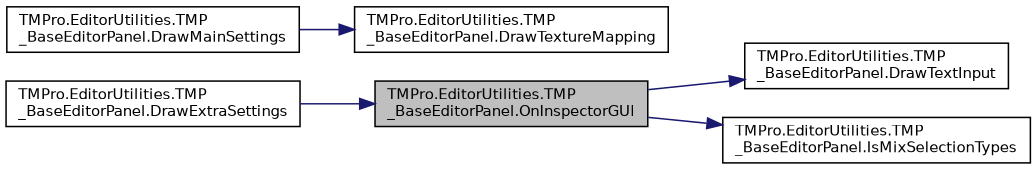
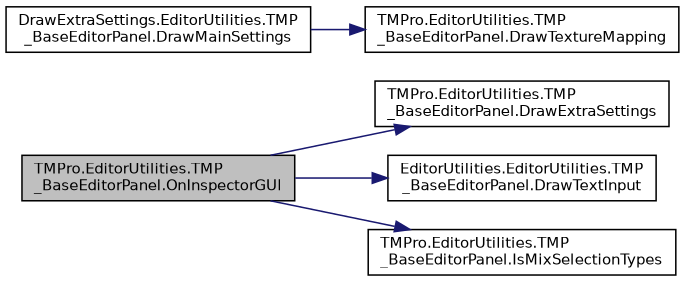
  digraph {
    rankdir=LR
    node [color=black fillcolor=white fontname=Helvetica fontsize=10 shape=record style=filled]
    edge [color=midnightblue fontname=Helvetica fontsize=10 labelfontname=Helvetica labelfontsize=10 style=solid]
    n1 [fillcolor=grey75 fontcolor=black height=0.2 label="TMPro.EditorUtilities.TMP\l_BaseEditorPanel.OnInspectorGUI" width=0.4]
    n2 [height=0.2 label="TMPro.EditorUtilities.TMP\l_BaseEditorPanel.DrawExtraSettings" width=0.4]
-   n3 [height=0.2 label="TMPro.EditorUtilities.TMP\l_BaseEditorPanel.DrawTextInput" width=0.4]
+   n3 [height=0.2 label="EditorUtilities.EditorUtilities.TMP\l_BaseEditorPanel.DrawTextInput" width=0.4]
    n4 [height=0.2 label="TMPro.EditorUtilities.TMP\l_BaseEditorPanel.IsMixSelectionTypes" width=0.4]
-   n5 [height=0.2 label="TMPro.EditorUtilities.TMP\l_BaseEditorPanel.DrawMainSettings" width=0.4]
+   n5 [height=0.2 label="DrawExtraSettings.EditorUtilities.TMP\l_BaseEditorPanel.DrawMainSettings" width=0.4]
    n6 [height=0.2 label="TMPro.EditorUtilities.TMP\l_BaseEditorPanel.DrawTextureMapping" width=0.4]
-   n2 -> n1
+   n1 -> n2
    n1 -> n3
    n1 -> n4
    n5 -> n6
  }
